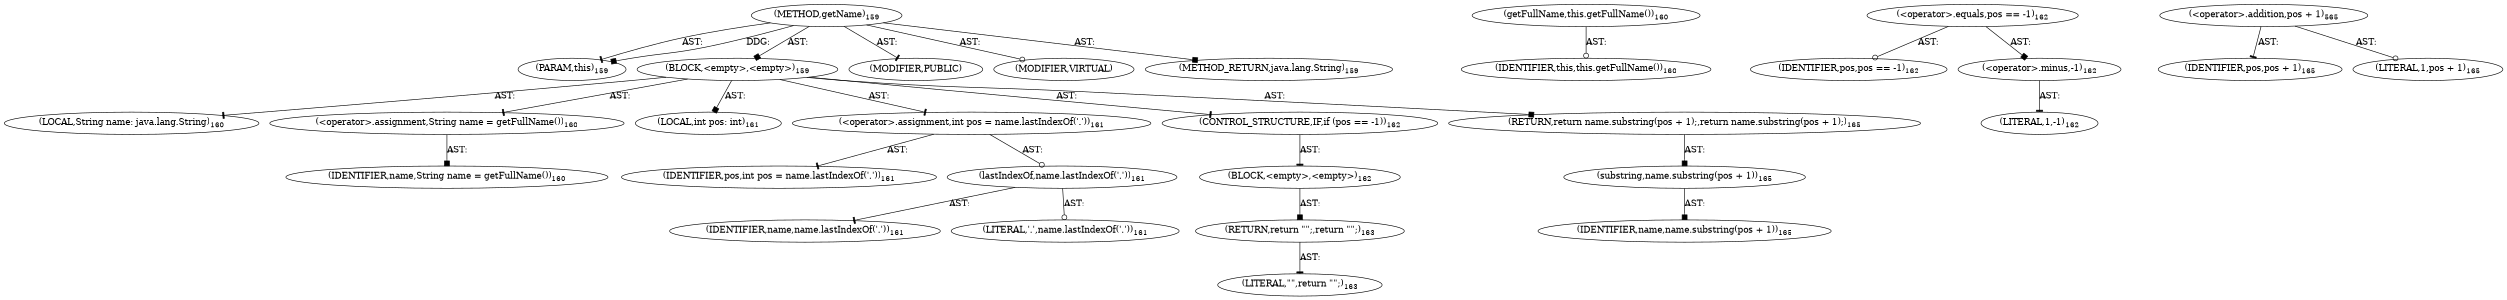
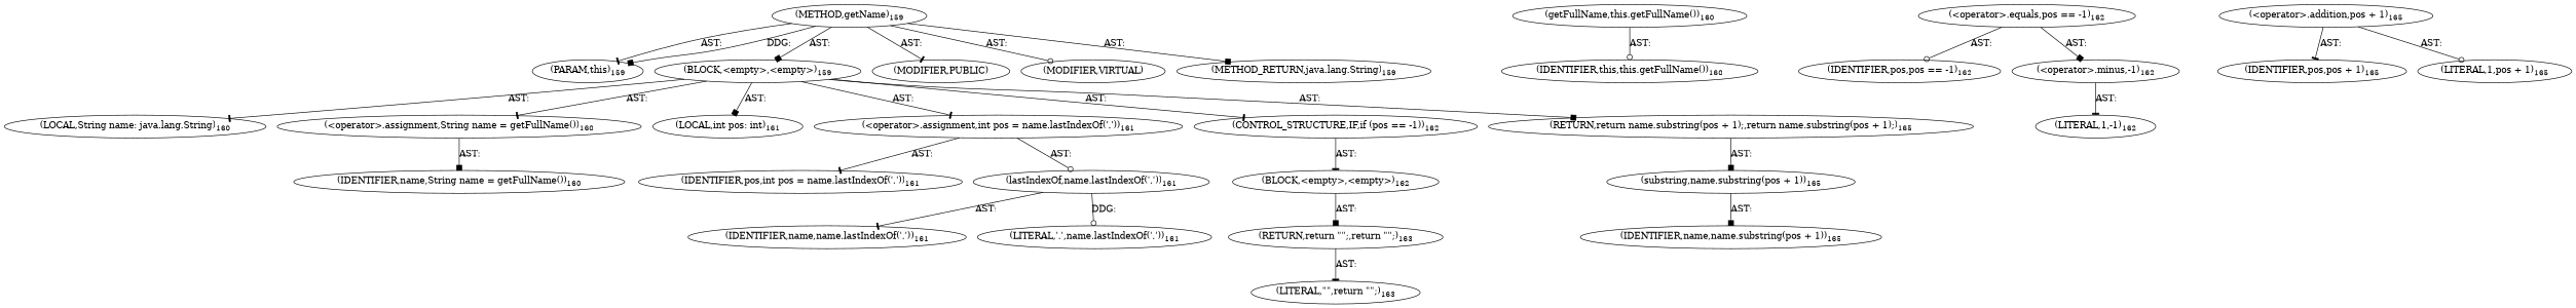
  digraph {
    edge [arrowhead=tee]
    n1 [label=<(METHOD,getName)<SUB>159</SUB>>]
    n2 [label=<(PARAM,this)<SUB>159</SUB>>]
    n3 [label=<(BLOCK,&lt;empty&gt;,&lt;empty&gt;)<SUB>159</SUB>>]
    n4 [label=<(MODIFIER,PUBLIC)>]
    n5 [label=<(MODIFIER,VIRTUAL)>]
    n6 [label=<(METHOD_RETURN,java.lang.String)<SUB>159</SUB>>]
    n7 [label=<(LOCAL,String name: java.lang.String)<SUB>160</SUB>>]
    n8 [label=<(&lt;operator&gt;.assignment,String name = getFullName())<SUB>160</SUB>>]
    n9 [label=<(LOCAL,int pos: int)<SUB>161</SUB>>]
    n10 [label=<(&lt;operator&gt;.assignment,int pos = name.lastIndexOf('.'))<SUB>161</SUB>>]
    n11 [label=<(CONTROL_STRUCTURE,IF,if (pos == -1))<SUB>162</SUB>>]
    n12 [label=<(RETURN,return name.substring(pos + 1);,return name.substring(pos + 1);)<SUB>165</SUB>>]
    n13 [label=<(IDENTIFIER,name,String name = getFullName())<SUB>160</SUB>>]
    n14 [label=<(IDENTIFIER,pos,int pos = name.lastIndexOf('.'))<SUB>161</SUB>>]
    n15 [label=<(lastIndexOf,name.lastIndexOf('.'))<SUB>161</SUB>>]
    n16 [label=<(BLOCK,&lt;empty&gt;,&lt;empty&gt;)<SUB>162</SUB>>]
    n17 [label=<(substring,name.substring(pos + 1))<SUB>165</SUB>>]
    n18 [label=<(getFullName,this.getFullName())<SUB>160</SUB>>]
    n19 [label=<(IDENTIFIER,this,this.getFullName())<SUB>160</SUB>>]
    n20 [label=<(IDENTIFIER,name,name.lastIndexOf('.'))<SUB>161</SUB>>]
    n21 [label=<(LITERAL,'.',name.lastIndexOf('.'))<SUB>161</SUB>>]
    n22 [label=<(&lt;operator&gt;.equals,pos == -1)<SUB>162</SUB>>]
    n23 [label=<(IDENTIFIER,pos,pos == -1)<SUB>162</SUB>>]
    n24 [label=<(&lt;operator&gt;.minus,-1)<SUB>162</SUB>>]
    n25 [label=<(RETURN,return &quot;&quot;;,return &quot;&quot;;)<SUB>163</SUB>>]
    n26 [label=<(LITERAL,1,-1)<SUB>162</SUB>>]
    n27 [label=<(LITERAL,&quot;&quot;,return &quot;&quot;;)<SUB>163</SUB>>]
    n28 [label=<(IDENTIFIER,name,name.substring(pos + 1))<SUB>165</SUB>>]
-   n29 [label=<(&lt;operator&gt;.addition,pos + 1)<SUB>565</SUB>>]
+   n29 [label=<(&lt;operator&gt;.addition,pos + 1)<SUB>165</SUB>>]
    n30 [label=<(IDENTIFIER,pos,pos + 1)<SUB>165</SUB>>]
    n31 [label=<(LITERAL,1,pos + 1)<SUB>165</SUB>>]
    n1 -> n2 [label="AST: "]
    n1 -> n2 [arrowhead=box label="DDG: "]
    n1 -> n3 [arrowhead=box label="AST: "]
    n1 -> n4 [label="AST: "]
    n1 -> n5 [arrowhead=odot label="AST: "]
    n1 -> n6 [arrowhead=box label="AST: "]
    n3 -> n7 [label="AST: "]
    n3 -> n8 [label="AST: "]
    n3 -> n9 [arrowhead=box label="AST: "]
    n3 -> n10 [label="AST: "]
    n3 -> n11 [label="AST: "]
    n3 -> n12 [arrowhead=box label="AST: "]
    n8 -> n13 [arrowhead=box label="AST: "]
    n10 -> n14 [label="AST: "]
    n10 -> n15 [arrowhead=odot label="AST: "]
    n11 -> n16 [label="AST: "]
    n12 -> n17 [arrowhead=box label="AST: "]
    n15 -> n20 [label="AST: "]
-   n15 -> n21 [arrowhead=odot label="AST: "]
+   n15 -> n21 [arrowhead=odot label="DDG: "]
    n16 -> n25 [arrowhead=box label="AST: "]
    n17 -> n28 [arrowhead=box label="AST: "]
    n18 -> n19 [arrowhead=odot label="AST: "]
    n22 -> n23 [arrowhead=odot label="AST: "]
    n22 -> n24 [arrowhead=box label="AST: "]
    n24 -> n26 [label="AST: "]
    n25 -> n27 [label="AST: "]
    n29 -> n30 [label="AST: "]
    n29 -> n31 [arrowhead=odot label="AST: "]
  }
